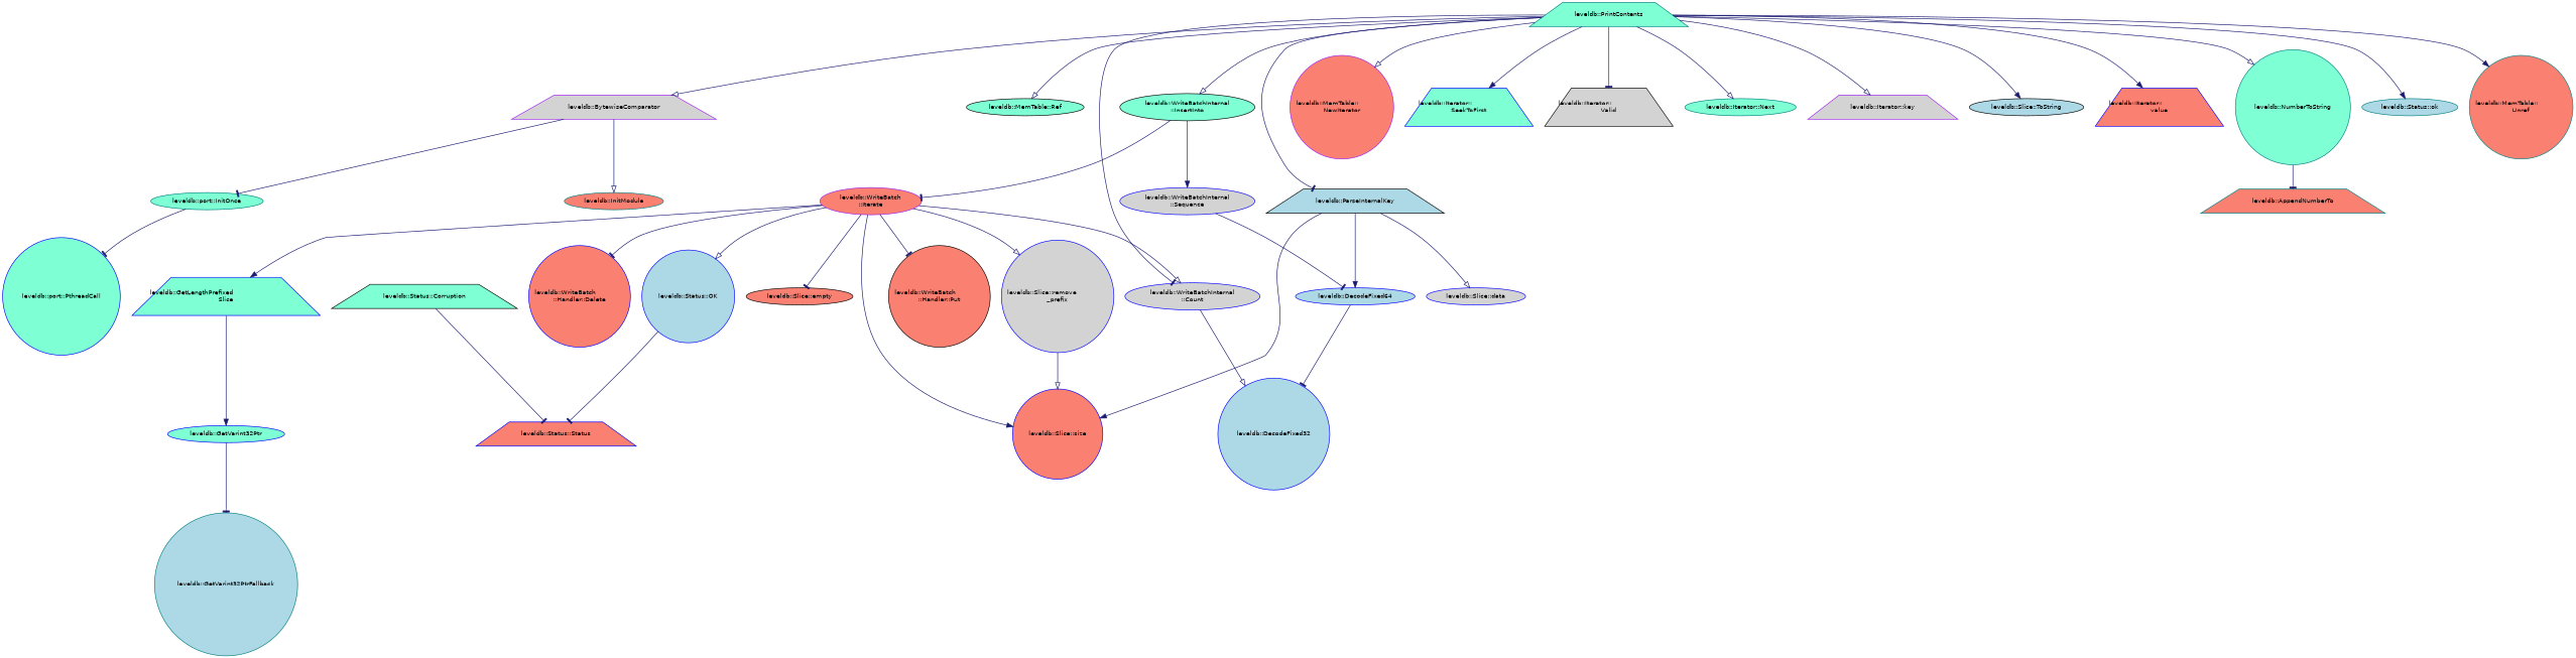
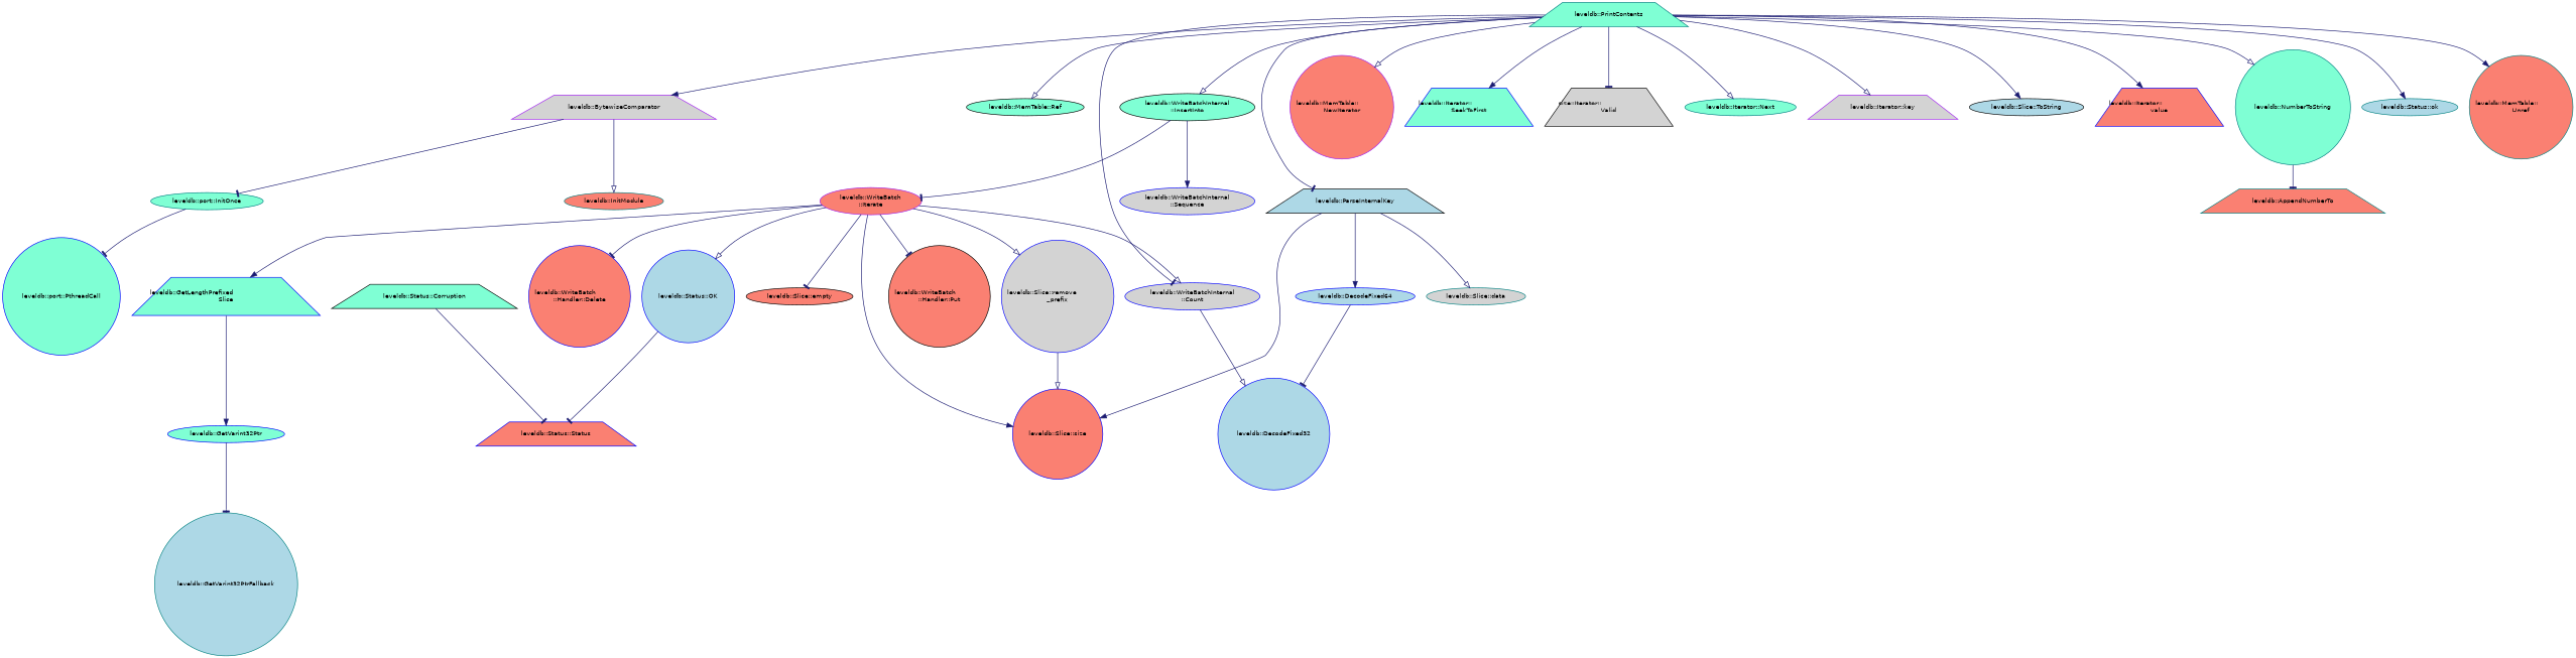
  digraph {
    rankdir=TB
    node [color=blue fillcolor=aquamarine fontname=Helvetica fontsize=10 shape=ellipse style=filled]
    edge [arrowhead=tee color=midnightblue fontname=Helvetica fontsize=10 labelfontname=Helvetica labelfontsize=10 style=solid]
    n1 [color=teal fontcolor=black height=0.2 label="leveldb::PrintContents" shape=trapezium width=0.4]
    n2 [color=purple fillcolor=lightgrey height=0.2 label="leveldb::BytewiseComparator" shape=trapezium width=0.4]
    n3 [color=black height=0.2 label="leveldb::MemTable::Ref" width=0.4]
    n4 [color=black height=0.2 label="leveldb::WriteBatchInternal\l::InsertInto" width=0.4]
    n5 [fillcolor=lightgrey height=0.2 label="leveldb::WriteBatchInternal\l::Count" width=0.4]
    n6 [color=purple fillcolor=salmon height=0.2 label="leveldb::MemTable::\lNewIterator" shape=circle width=0.4]
    n7 [height=0.2 label="leveldb::Iterator::\lSeekToFirst" shape=trapezium width=0.4]
-   n8 [color=black fillcolor=lightgrey height=0.2 label="leveldb::Iterator::\lValid" shape=trapezium width=0.4]
+   n8 [color=black fillcolor=lightgrey height=0.2 label="size::Iterator::\lValid" shape=trapezium width=0.4]
    n9 [color=teal height=0.2 label="leveldb::Iterator::Next" width=0.4]
    n10 [color=black fillcolor=lightblue height=0.2 label="leveldb::ParseInternalKey" shape=trapezium width=0.4]
    n11 [color=purple fillcolor=lightgrey height=0.2 label="leveldb::Iterator::key" shape=trapezium width=0.4]
    n12 [color=black fillcolor=lightblue height=0.2 label="leveldb::Slice::ToString" width=0.4]
    n13 [fillcolor=salmon height=0.2 label="leveldb::Iterator::\lvalue" shape=trapezium width=0.4]
    n14 [color=teal height=0.2 label="leveldb::NumberToString" shape=circle width=0.4]
    n15 [color=teal fillcolor=lightblue height=0.2 label="leveldb::Status::ok" width=0.4]
    n16 [color=teal fillcolor=salmon height=0.2 label="leveldb::MemTable::\lUnref" shape=circle width=0.4]
    n17 [color=teal height=0.2 label="leveldb::port::InitOnce" width=0.4]
    n18 [color=teal fillcolor=salmon height=0.2 label="leveldb::InitModule" width=0.4]
    n19 [fillcolor=lightgrey height=0.2 label="leveldb::WriteBatchInternal\l::Sequence" width=0.4]
    n20 [color=purple fillcolor=salmon height=0.2 label="leveldb::WriteBatch\l::Iterate" width=0.4]
    n21 [fillcolor=lightblue height=0.2 label="leveldb::DecodeFixed32" shape=circle width=0.4]
    n22 [fillcolor=lightblue height=0.2 label="leveldb::DecodeFixed64" width=0.4]
    n23 [fillcolor=salmon height=0.2 label="leveldb::Slice::size" shape=circle width=0.4]
-   n24 [fillcolor=lightgrey height=0.2 label="leveldb::Slice::data" width=0.4]
+   n24 [color=teal fillcolor=lightgrey height=0.2 label="leveldb::Slice::data" width=0.4]
    n25 [color=teal fillcolor=salmon height=0.2 label="leveldb::AppendNumberTo" shape=trapezium width=0.4]
    n26 [height=0.2 label="leveldb::port::PthreadCall" shape=circle width=0.4]
    n27 [fillcolor=lightgrey height=0.2 label="leveldb::Slice::remove\l_prefix" shape=circle width=0.4]
    n28 [color=black fillcolor=salmon height=0.2 label="leveldb::Slice::empty" width=0.4]
    n29 [height=0.2 label="leveldb::GetLengthPrefixed\lSlice" shape=trapezium width=0.4]
    n30 [color=black fillcolor=salmon height=0.2 label="leveldb::WriteBatch\l::Handler::Put" shape=circle width=0.4]
    n31 [fillcolor=salmon height=0.2 label="leveldb::WriteBatch\l::Handler::Delete" shape=circle width=0.4]
    n32 [fillcolor=lightblue height=0.2 label="leveldb::Status::OK" shape=circle width=0.4]
    n33 [color=black height=0.2 label="leveldb::Status::Corruption" shape=trapezium width=0.4]
    n34 [fillcolor=salmon height=0.2 label="leveldb::Status::Status" shape=trapezium width=0.4]
    n35 [height=0.2 label="leveldb::GetVarint32Ptr" width=0.4]
    n36 [color=teal fillcolor=lightblue height=0.2 label="leveldb::GetVarint32PtrFallback" shape=circle width=0.4]
-   n1 -> n2 [arrowhead=onormal]
+   n1 -> n2 [arrowhead=normal]
    n1 -> n3 [arrowhead=onormal]
    n1 -> n4 [arrowhead=onormal]
    n1 -> n5
    n1 -> n6 [arrowhead=onormal]
    n1 -> n7 [arrowhead=normal]
    n1 -> n8
    n1 -> n9 [arrowhead=onormal]
    n1 -> n10
    n1 -> n11 [arrowhead=onormal]
    n1 -> n12 [arrowhead=normal]
    n1 -> n13 [arrowhead=normal]
    n1 -> n14 [arrowhead=onormal]
    n1 -> n15 [arrowhead=normal]
    n1 -> n16 [arrowhead=normal]
    n2 -> n17
    n2 -> n18 [arrowhead=onormal]
    n4 -> n19 [arrowhead=normal]
    n4 -> n20
    n5 -> n21 [arrowhead=onormal]
    n10 -> n22 [arrowhead=normal]
    n10 -> n23 [arrowhead=normal]
    n10 -> n24 [arrowhead=onormal]
    n14 -> n25
    n17 -> n26
-   n19 -> n22
    n20 -> n5 [arrowhead=onormal]
    n20 -> n23 [arrowhead=normal]
    n20 -> n27 [arrowhead=onormal]
    n20 -> n28
    n20 -> n29 [arrowhead=normal]
    n20 -> n30
    n20 -> n31
    n20 -> n32 [arrowhead=onormal]
    n22 -> n21
    n27 -> n23 [arrowhead=onormal]
    n29 -> n35 [arrowhead=normal]
    n32 -> n34
    n33 -> n34
    n35 -> n36
  }
